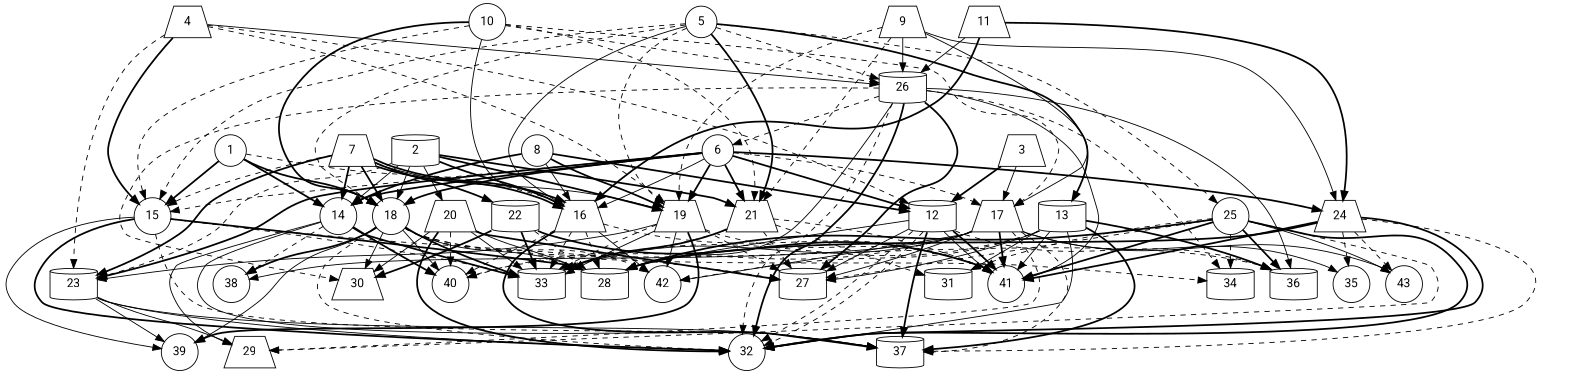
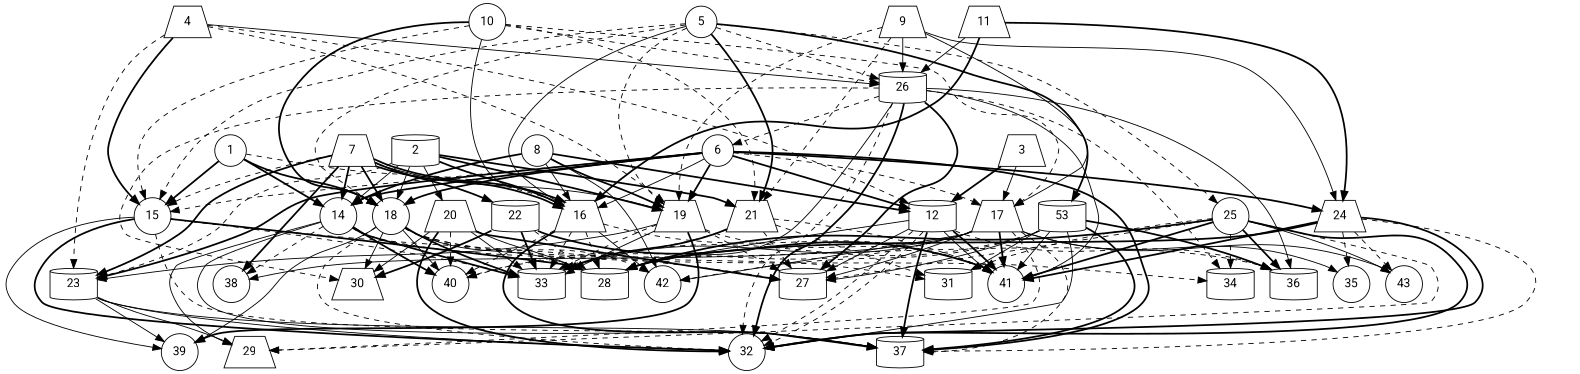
  digraph {
    fontname=Roboto
    node [alpha=0.11 fontname=Roboto shape=circle]
    edge [fontname=Roboto style=dashed]
    1 [alpha=0.19 expect_size=14475230372456113897472]
    14 [alpha=0.01 expect_size=32166668549806316]
    15 [alpha=0.15 expect_size=94322859386845952]
    16 [alpha=0.06 expect_size=1921672084029402112 shape=trapezium]
    18 [expect_size=1908177854514302287872]
    37 [alpha=0.02 expect_size=54268046595394528 shape=cylinder]
    31 [alpha=0.16 expect_size=2553718808847494656 shape=cylinder]
    33 [alpha=0.19 expect_size=210825501624968736 shape=cylinder]
    29 [alpha=0.09 expect_size=13618766193117486 shape=trapezium]
    38 [expect_size=180795101386398144]
    40 [alpha=0.06 expect_size=20260835185505408]
    27 [alpha=0.17 expect_size=101418754583230672 shape=cylinder]
    28 [alpha=0.18 expect_size=2623197143164041216 shape=cylinder]
    32 [alpha=0.17 expect_size=4971169361635952640]
    39 [expect_size=56777702684091219968]
    41 [alpha=0.06 expect_size=74318563991726587904]
    42 [alpha=0.13 expect_size=5745492859480793153536]
    36 [alpha=0.06 expect_size=9331643053341448192 shape=cylinder]
    30 [alpha=0.07 expect_size=26209708159083968 shape=trapezium]
    34 [alpha=0.05 expect_size=1006373295404089344000 shape=cylinder]
    2 [alpha=0.08 expect_size=128213045265605696 shape=cylinder]
    19 [alpha=0.07 expect_size=14686236264263940308992 shape=trapezium]
    20 [alpha=0.15 expect_size=59240680382453616 shape=trapezium]
    21 [alpha=0.18 expect_size=3013044007511661740032 shape=trapezium]
    23 [alpha=0.13 expect_size=571458207213110912 shape=cylinder]
    3 [alpha=0.07 expect_size=99197288527980672 shape=trapezium]
    12 [alpha=0.02 expect_size=1871156573250620672 shape=cylinder]
    17 [alpha=0.18 expect_size=13266523836590950711296 shape=trapezium]
    35 [alpha=0.09 expect_size=63977898318529298432]
    43 [alpha=0.05 expect_size=1818533707023055104]
    4 [expect_size=1358534406796577079296 shape=trapezium]
    26 [alpha=0.19 expect_size=161392932684807424 shape=cylinder]
    6 [alpha=0.18 expect_size=16093185115007198691328]
    5 [alpha=0.02 expect_size=6301426591115365056512]
-   13 [alpha=0.15 expect_size=4328434972523586048 shape=cylinder]
+   13 [alpha=0.15 expect_size=4328434972523586048 shape=cylinder label=53]
    25 [alpha=0.13 expect_size=1782199940939802624]
    24 [alpha=0.01 expect_size=362505145991315200 shape=trapezium]
    7 [alpha=0.18 expect_size=32379963075089660 shape=trapezium]
    22 [expect_size=76231134723446931456 shape=cylinder]
    8 [alpha=0.03 expect_size=747818302486173712384]
    9 [alpha=0.14 expect_size=5732925200326479872 shape=trapezium]
    10 [alpha=0.12 expect_size=2713724660107060]
    11 [alpha=0.10 expect_size=400979903405310869504 shape=trapezium]
    1 -> 14 [style=bold]
    1 -> 15 [style=bold]
    1 -> 16
    1 -> 18 [style=bold]
    14 -> 37 [style=solid]
+   14 -> 31
    14 -> 33 [style=bold]
    14 -> 29 [style=solid]
    14 -> 38
    14 -> 40 [style=bold]
    15 -> 37
    15 -> 33
    15 -> 27
    15 -> 28 [style=bold]
    15 -> 32 [style=bold]
    15 -> 39 [style=solid]
    16 -> 37 [style=bold]
    16 -> 33
    16 -> 40
    16 -> 28
    16 -> 41
    16 -> 42 [style=solid]
    18 -> 33 [style=bold]
-   18 -> 38 [style=bold]
+   7 -> 38 [style=bold]
    18 -> 40 [style=solid]
    18 -> 28 [style=solid]
    18 -> 32
    18 -> 39 [style=solid]
    18 -> 42
    18 -> 36
    18 -> 30 [style=solid]
    18 -> 34
    2 -> 14 [style=solid]
    2 -> 16 [style=bold]
    2 -> 18 [style=solid]
    2 -> 19 [style=bold]
    2 -> 20 [style=solid]
    2 -> 21 [style=bold]
    2 -> 23
    19 -> 33
    19 -> 33 [style=solid]
    19 -> 27
    19 -> 39 [style=bold]
    19 -> 41
-   19 -> 42 [style=solid]
+   8 -> 42 [style=solid]
    19 -> 23 [style=solid]
    20 -> 33 [style=solid]
    20 -> 40
    20 -> 27 [style=bold]
    20 -> 28 [style=solid]
    20 -> 32 [style=bold]
    20 -> 30 [style=solid]
    21 -> 31
    21 -> 33 [style=bold]
    21 -> 40
    21 -> 27
    21 -> 41
    23 -> 37 [style=solid]
    23 -> 29 [style=solid]
    23 -> 32 [style=solid]
    23 -> 39 [style=solid]
    3 -> 12 [style=bold]
    3 -> 17 [style=solid]
    12 -> 37 [style=bold]
    12 -> 27 [style=solid]
    12 -> 28 [style=solid]
    12 -> 32
    12 -> 32
    12 -> 41 [style=solid]
    12 -> 41 [style=bold]
    12 -> 36
    17 -> 37
    17 -> 33 [style=solid]
    17 -> 29
    17 -> 38 [style=solid]
    17 -> 40
    17 -> 27 [style=solid]
    17 -> 41 [style=bold]
    17 -> 42 [style=solid]
    17 -> 35 [style=solid]
    17 -> 43 [style=solid]
    4 -> 15 [style=bold]
    4 -> 19
    4 -> 23
    4 -> 12
    4 -> 26 [style=solid]
    26 -> 27 [style=bold]
    26 -> 28 [style=solid]
    26 -> 32
    26 -> 32 [style=bold]
    26 -> 41 [style=solid]
    26 -> 36 [style=solid]
    26 -> 30
    26 -> 34
    26 -> 6
    6 -> 14 [style=bold]
    6 -> 15
    6 -> 16 [style=solid]
    6 -> 18 [style=bold]
    6 -> 19 [style=bold]
-   6 -> 21 [style=bold]
+   6 -> 37 [style=bold]
    6 -> 23 [style=bold]
    6 -> 12 [style=bold]
    6 -> 17
    6 -> 24 [style=bold]
    5 -> 15
    5 -> 16 [style=solid]
    5 -> 18
    5 -> 19
    5 -> 21 [style=bold]
    5 -> 26
    5 -> 13 [style=bold]
    5 -> 25
    13 -> 37 [style=bold]
    13 -> 31 [style=solid]
    13 -> 33
    13 -> 27 [style=solid]
    13 -> 32 [style=solid]
    13 -> 41 [style=solid]
    13 -> 42
    13 -> 36 [style=bold]
    25 -> 31
    25 -> 29
    25 -> 27
    25 -> 28 [style=bold]
    25 -> 32 [style=bold]
    25 -> 41 [style=bold]
    25 -> 36 [style=bold]
    25 -> 34
    25 -> 43 [style=solid]
    24 -> 37
    24 -> 28 [style=bold]
    24 -> 32 [style=bold]
    24 -> 41 [style=bold]
    24 -> 35
    24 -> 43
    7 -> 14 [style=bold]
    7 -> 15
    7 -> 16 [style=bold]
    7 -> 16 [style=bold]
    7 -> 18 [style=bold]
    7 -> 19 [style=solid]
    7 -> 23 [style=bold]
    7 -> 22 [style=bold]
    22 -> 33 [style=bold]
    22 -> 28
    22 -> 41 [style=bold]
    22 -> 30 [style=bold]
    8 -> 14 [style=bold]
    8 -> 16 [style=solid]
    8 -> 19 [style=bold]
    8 -> 12 [style=bold]
    9 -> 19
    9 -> 21
    9 -> 17 [style=solid]
    9 -> 26 [style=solid]
    9 -> 24 [style=solid]
    10 -> 15
    10 -> 16 [style=solid]
    10 -> 18 [style=bold]
    10 -> 21
    10 -> 17
    10 -> 26
    11 -> 16 [style=bold]
    11 -> 26 [style=solid]
    11 -> 24 [style=bold]
  }
